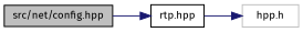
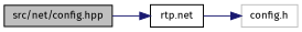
  digraph {
    fontname="Fira Sans"
    rankdir=LR
    node [color=black fontname="Fira Sans" fontsize=10 shape=record]
    edge [color=midnightblue fontname="Fira Sans" fontsize=10 labelfontname=FreeSans labelfontsize=10 style=solid]
    n1 [fillcolor=grey75 fontcolor=black height=0.2 label="src/net/config.hpp" style=filled width=0.4]
-   n2 [height=0.2 label="rtp.hpp" width=0.4]
-   n3 [color=grey75 height=0.2 label="hpp.h" width=0.4]
+   n2 [height=0.2 label="rtp.net" width=0.4]
+   n3 [color=grey75 height=0.2 label="config.h" width=0.4]
    n1 -> n2
    n2 -> n3
  }
